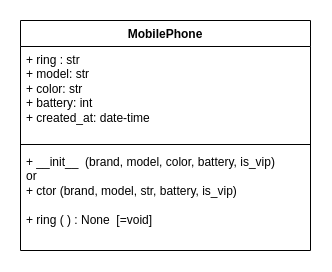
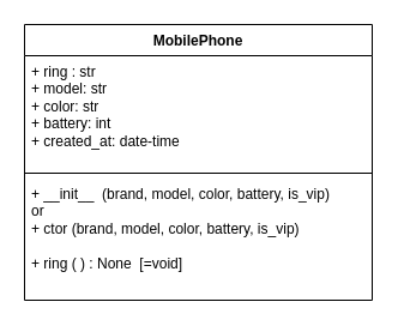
  <mxCell id="0" />
  <mxCell id="1" parent="0" />
  <mxCell id="2" value="MobilePhone" style="swimlane;fontStyle=1;align=center;verticalAlign=top;childLayout=stackLayout;horizontal=1;startSize=26;horizontalStack=0;resizeParent=1;resizeParentMax=0;resizeLast=0;collapsible=1;marginBottom=0;whiteSpace=wrap;html=1;" parent="1" vertex="1"><mxGeometry x="20" y="20" width="290" height="230" as="geometry" /></mxCell>
  <mxCell id="3" value="+ ring : str&lt;div&gt;+ model: str&lt;/div&gt;&lt;div&gt;+ color: str&lt;/div&gt;&lt;div&gt;+ battery: int&lt;/div&gt;&lt;div&gt;+ created_at: date-time&lt;/div&gt;" style="text;strokeColor=none;fillColor=none;align=left;verticalAlign=top;spacingLeft=4;spacingRight=4;overflow=hidden;rotatable=0;points=[[0,0.5],[1,0.5]];portConstraint=eastwest;whiteSpace=wrap;html=1;" parent="2" vertex="1"><mxGeometry y="26" width="290" height="94" as="geometry" /></mxCell>
  <mxCell id="4" value="" style="line;strokeWidth=1;fillColor=none;align=left;verticalAlign=middle;spacingTop=-1;spacingLeft=3;spacingRight=3;rotatable=0;labelPosition=right;points=[];portConstraint=eastwest;strokeColor=inherit;" parent="2" vertex="1"><mxGeometry y="120" width="290" height="8" as="geometry" /></mxCell>
- <mxCell id="5" value="+ __init__&amp;nbsp; (brand, model, color, battery, is_vip)&lt;div&gt;or&amp;nbsp;&lt;/div&gt;&lt;div&gt;+ ctor&amp;nbsp;&lt;span style=&quot;background-color: transparent; color: light-dark(rgb(0, 0, 0), rgb(255, 255, 255));&quot;&gt;(brand, model, str, battery, is_vip)&lt;/span&gt;&lt;/div&gt;&lt;div&gt;&lt;span style=&quot;background-color: transparent; color: light-dark(rgb(0, 0, 0), rgb(255, 255, 255));&quot;&gt;&lt;br&gt;&lt;/span&gt;&lt;/div&gt;&lt;div&gt;&lt;span style=&quot;background-color: transparent; color: light-dark(rgb(0, 0, 0), rgb(255, 255, 255));&quot;&gt;+ ring ( ) : None&amp;nbsp; [=void]&lt;/span&gt;&lt;/div&gt;" style="text;strokeColor=none;fillColor=none;align=left;verticalAlign=top;spacingLeft=4;spacingRight=4;overflow=hidden;rotatable=0;points=[[0,0.5],[1,0.5]];portConstraint=eastwest;whiteSpace=wrap;html=1;" parent="2" vertex="1"><mxGeometry y="128" width="290" height="102" as="geometry" /></mxCell>
+ <mxCell id="5" value="+ __init__&amp;nbsp; (brand, model, color, battery, is_vip)&lt;div&gt;or&amp;nbsp;&lt;/div&gt;&lt;div&gt;+ ctor&amp;nbsp;&lt;span style=&quot;background-color: transparent; color: light-dark(rgb(0, 0, 0), rgb(255, 255, 255));&quot;&gt;(brand, model, color, battery, is_vip)&lt;/span&gt;&lt;/div&gt;&lt;div&gt;&lt;span style=&quot;background-color: transparent; color: light-dark(rgb(0, 0, 0), rgb(255, 255, 255));&quot;&gt;&lt;br&gt;&lt;/span&gt;&lt;/div&gt;&lt;div&gt;&lt;span style=&quot;background-color: transparent; color: light-dark(rgb(0, 0, 0), rgb(255, 255, 255));&quot;&gt;+ ring ( ) : None&amp;nbsp; [=void]&lt;/span&gt;&lt;/div&gt;" style="text;strokeColor=none;fillColor=none;align=left;verticalAlign=top;spacingLeft=4;spacingRight=4;overflow=hidden;rotatable=0;points=[[0,0.5],[1,0.5]];portConstraint=eastwest;whiteSpace=wrap;html=1;" parent="2" vertex="1"><mxGeometry y="128" width="290" height="102" as="geometry" /></mxCell>
